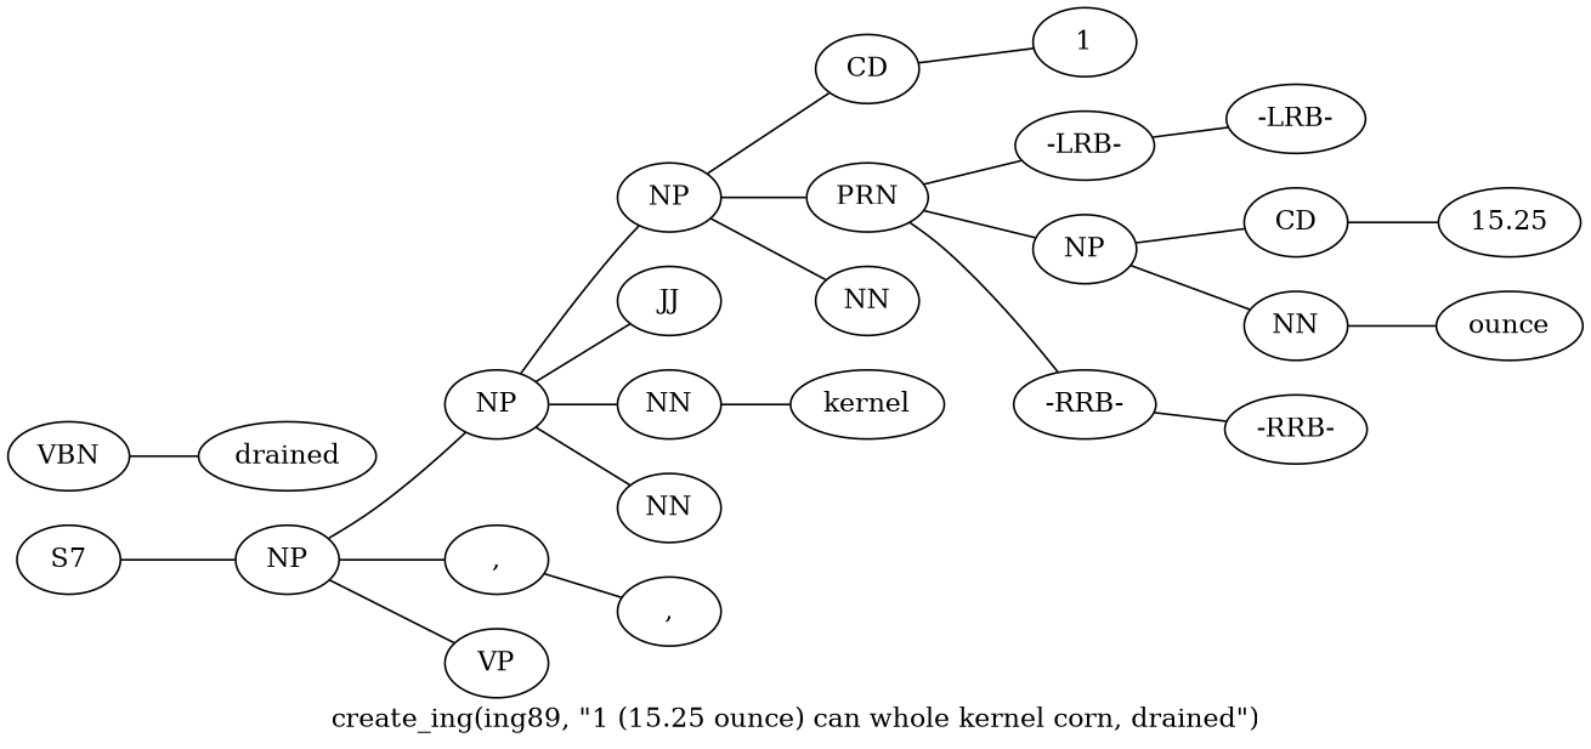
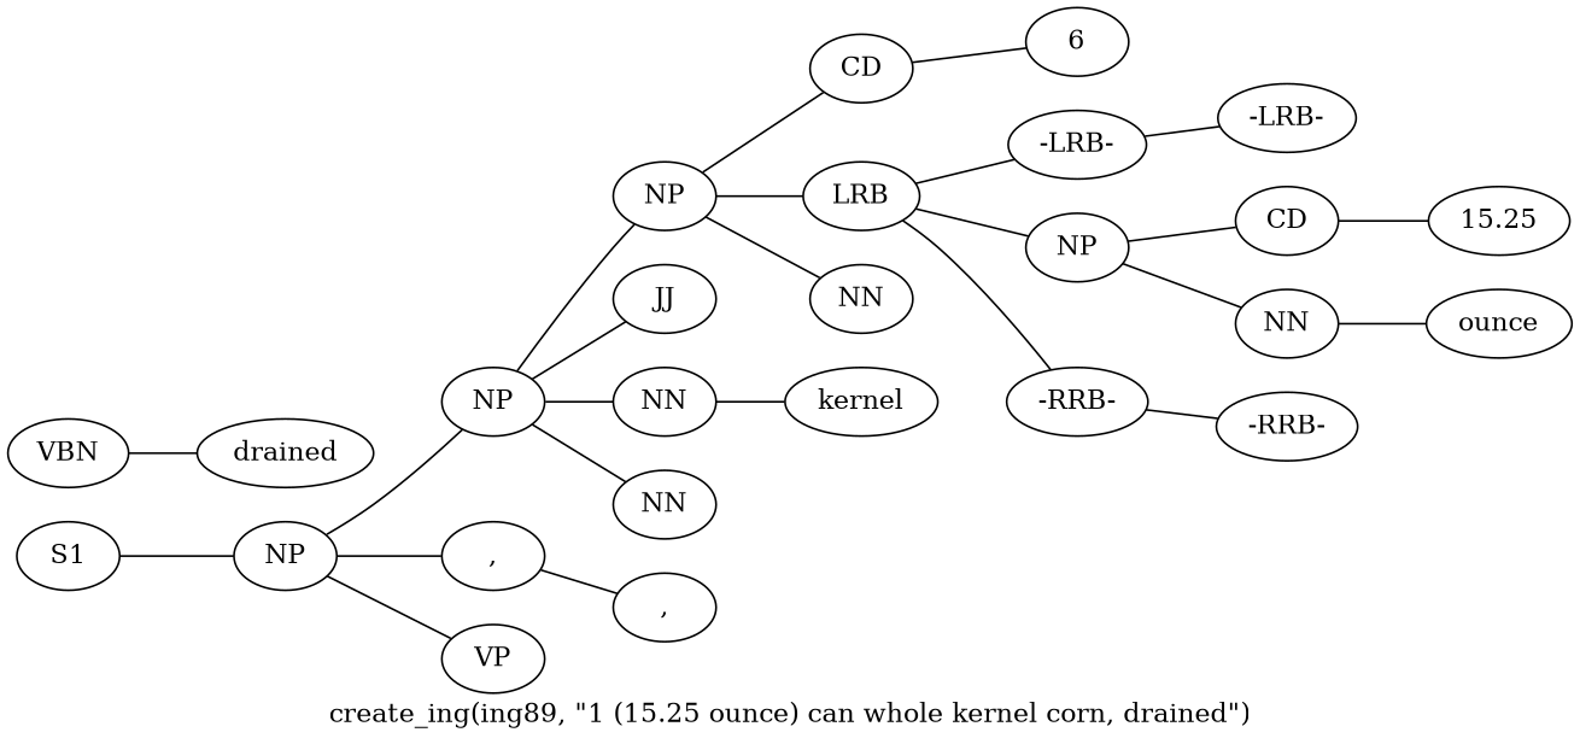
  graph {
    label="create_ing(ing89, \"1 (15.25 ounce) can whole kernel corn, drained\")"
    rankdir=LR
-   n1 [label=S7]
+   n1 [label=S1]
    n2 [label=NP]
    n3 [label=NP]
    n4 [label=","]
    n5 [label=VP]
    n6 [label=NP]
    n7 [label=JJ]
    n8 [label=NN]
    n9 [label=NN]
    n10 [label=","]
    n11 [label=CD]
-   n12 [label=PRN]
+   n12 [label=LRB]
    n13 [label=NN]
    n14 [label=kernel]
-   n15 [label=1]
+   n15 [label=6]
    n16 [label="-LRB-"]
    n17 [label=NP]
    n18 [label="-RRB-"]
    n19 [label="-LRB-"]
    n20 [label=CD]
    n21 [label=NN]
    n22 [label="-RRB-"]
    n23 [label=15.25]
    n24 [label=ounce]
    n25 [label=VBN]
    n26 [label=drained]
    n1 -- n2
    n2 -- n3
    n2 -- n4
    n2 -- n5
    n3 -- n6
    n3 -- n7
    n3 -- n8
    n3 -- n9
    n4 -- n10
    n6 -- n11
    n6 -- n12
    n6 -- n13
    n8 -- n14
    n11 -- n15
    n12 -- n16
    n12 -- n17
    n12 -- n18
    n16 -- n19
    n17 -- n20
    n17 -- n21
    n18 -- n22
    n20 -- n23
    n21 -- n24
    n25 -- n26
  }
